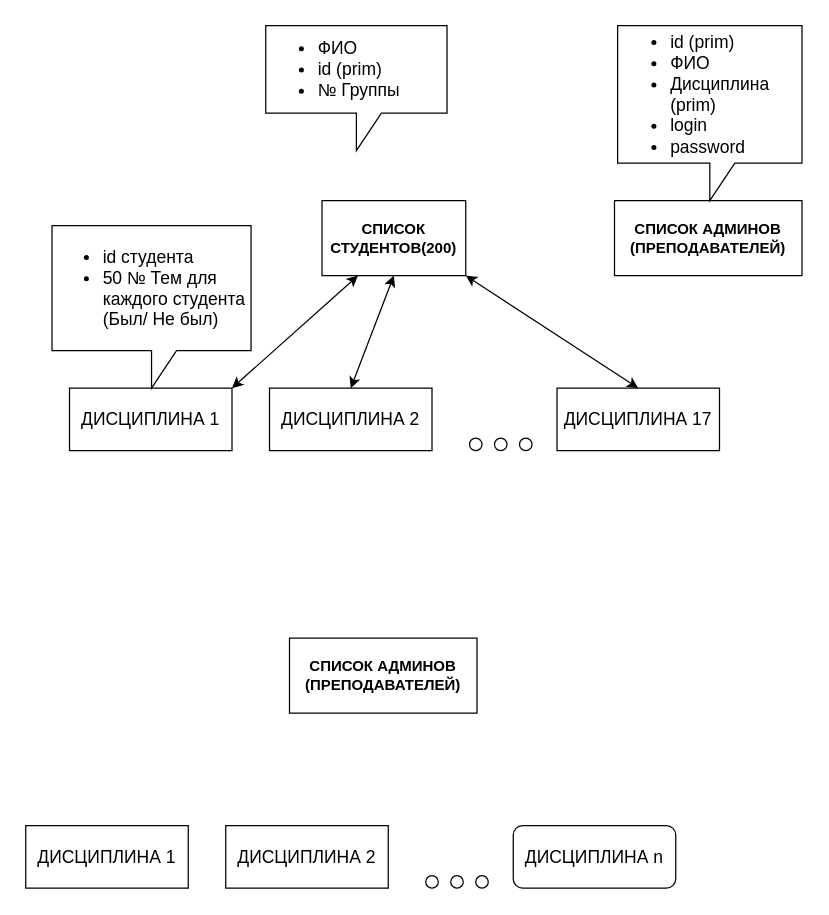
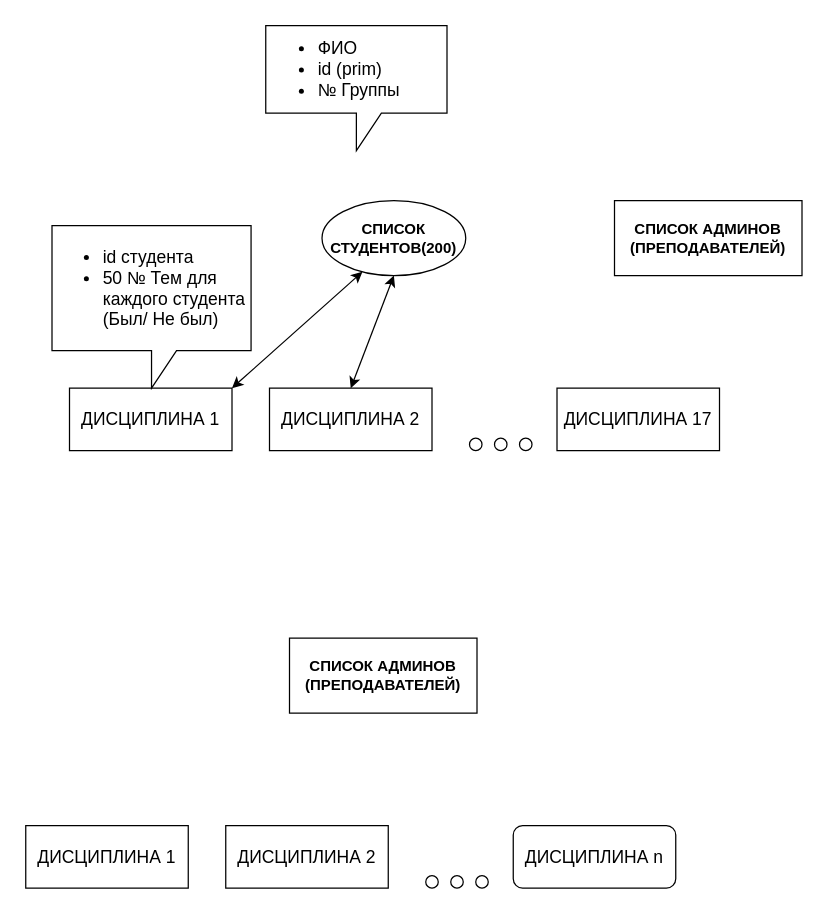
  <mxCell id="0" />
  <mxCell id="1" parent="0" />
- <mxCell id="2" value="&lt;b&gt;СПИСОК СТУДЕНТОВ(200)&lt;/b&gt;" style="rounded=0;whiteSpace=wrap;html=1;" parent="1" vertex="1"><mxGeometry x="257" y="160" width="115" height="60" as="geometry" /></mxCell>
+ <mxCell id="2" value="&lt;b&gt;СПИСОК СТУДЕНТОВ(200)&lt;/b&gt;" style="ellipse;whiteSpace=wrap;html=1;" parent="1" vertex="1"><mxGeometry x="257" y="160" width="115" height="60" as="geometry" /></mxCell>
  <mxCell id="3" value="&lt;div align=&quot;left&quot;&gt;&lt;ul&gt;&lt;li&gt;ФИО&lt;/li&gt;&lt;li&gt;id (prim)&lt;/li&gt;&lt;li&gt;№ Группы&lt;/li&gt;&lt;/ul&gt;&lt;/div&gt;" style="shape=callout;whiteSpace=wrap;html=1;perimeter=calloutPerimeter;fontSize=14;align=left;" parent="1" vertex="1"><mxGeometry x="212" y="20" width="145" height="100" as="geometry" /></mxCell>
  <mxCell id="4" value="ДИСЦИПЛИНА 1" style="rounded=0;whiteSpace=wrap;html=1;fontSize=14;" parent="1" vertex="1"><mxGeometry x="55" y="310" width="130" height="50" as="geometry" /></mxCell>
  <mxCell id="5" value="ДИСЦИПЛИНА 2" style="rounded=0;whiteSpace=wrap;html=1;fontSize=14;" parent="1" vertex="1"><mxGeometry x="215" y="310" width="130" height="50" as="geometry" /></mxCell>
  <mxCell id="6" value="" style="ellipse;whiteSpace=wrap;html=1;aspect=fixed;fontSize=14;" parent="1" vertex="1"><mxGeometry x="375" y="350" width="10" height="10" as="geometry" /></mxCell>
  <mxCell id="7" value="" style="ellipse;whiteSpace=wrap;html=1;aspect=fixed;fontSize=14;" parent="1" vertex="1"><mxGeometry x="395" y="350" width="10" height="10" as="geometry" /></mxCell>
  <mxCell id="8" value="" style="ellipse;whiteSpace=wrap;html=1;aspect=fixed;fontSize=14;" parent="1" vertex="1"><mxGeometry x="415" y="350" width="10" height="10" as="geometry" /></mxCell>
  <mxCell id="9" value="ДИСЦИПЛИНА 17" style="rounded=0;whiteSpace=wrap;html=1;fontSize=14;" parent="1" vertex="1"><mxGeometry x="445" y="310" width="130" height="50" as="geometry" /></mxCell>
  <mxCell id="10" value="&lt;div align=&quot;left&quot;&gt;&lt;ul&gt;&lt;li&gt;id студента&lt;/li&gt;&lt;li&gt;&lt;div&gt;50 № Тем для каждого студента (Был/ Не был)&lt;br&gt;&lt;/div&gt;&lt;/li&gt;&lt;/ul&gt;&lt;/div&gt;" style="shape=callout;whiteSpace=wrap;html=1;perimeter=calloutPerimeter;fontSize=14;rotation=0;" parent="1" vertex="1"><mxGeometry x="41" y="180" width="159.25" height="130" as="geometry" /></mxCell>
  <mxCell id="11" value="" style="endArrow=classic;startArrow=classic;html=1;rounded=0;fontSize=14;strokeWidth=1;entryX=0.25;entryY=1;entryDx=0;entryDy=0;exitX=1;exitY=0;exitDx=0;exitDy=0;" parent="1" source="4" target="2" edge="1"><mxGeometry width="50" height="50" relative="1" as="geometry"><mxPoint x="291" y="260" as="sourcePoint" /><mxPoint x="341" y="210" as="targetPoint" /><Array as="points" /></mxGeometry></mxCell>
  <mxCell id="12" value="" style="endArrow=classic;startArrow=classic;html=1;rounded=0;fontSize=14;strokeWidth=1;entryX=0.5;entryY=1;entryDx=0;entryDy=0;exitX=0.5;exitY=0;exitDx=0;exitDy=0;" parent="1" source="5" target="2" edge="1"><mxGeometry width="50" height="50" relative="1" as="geometry"><mxPoint x="195" y="320" as="sourcePoint" /><mxPoint x="324.5" y="230" as="targetPoint" /><Array as="points" /></mxGeometry></mxCell>
- <mxCell id="13" value="" style="endArrow=classic;startArrow=classic;html=1;rounded=0;fontSize=14;strokeWidth=1;exitX=0.5;exitY=0;exitDx=0;exitDy=0;entryX=1;entryY=1;entryDx=0;entryDy=0;" parent="1" source="9" target="2" edge="1"><mxGeometry width="50" height="50" relative="1" as="geometry"><mxPoint x="290" y="320" as="sourcePoint" /><mxPoint x="311" y="220" as="targetPoint" /><Array as="points" /></mxGeometry></mxCell>
  <mxCell id="14" value="&lt;div&gt;&lt;b&gt;СПИСОК АДМИНОВ&lt;/b&gt;&lt;/div&gt;&lt;div&gt;&lt;b&gt;(ПРЕПОДАВАТЕЛЕЙ)&lt;/b&gt;&lt;/div&gt;" style="rounded=0;whiteSpace=wrap;html=1;" parent="1" vertex="1"><mxGeometry x="491" y="160" width="150" height="60" as="geometry" /></mxCell>
- <mxCell id="15" value="&lt;div align=&quot;left&quot;&gt;&lt;ul&gt;&lt;li&gt;id (prim)&lt;/li&gt;&lt;li&gt;ФИО&lt;/li&gt;&lt;li&gt;Дисциплина (prim)&lt;/li&gt;&lt;li&gt;login&lt;/li&gt;&lt;li&gt;password&lt;br&gt;&lt;/li&gt;&lt;/ul&gt;&lt;/div&gt;" style="shape=callout;whiteSpace=wrap;html=1;perimeter=calloutPerimeter;fontSize=14;align=left;" parent="1" vertex="1"><mxGeometry x="493.5" y="20" width="147.5" height="140" as="geometry" /></mxCell>
  <mxCell id="16" value="&lt;div&gt;&lt;b&gt;СПИСОК АДМИНОВ&lt;/b&gt;&lt;/div&gt;&lt;div&gt;&lt;b&gt;(ПРЕПОДАВАТЕЛЕЙ)&lt;/b&gt;&lt;/div&gt;" style="rounded=0;whiteSpace=wrap;html=1;" parent="1" vertex="1"><mxGeometry x="231" y="510" width="150" height="60" as="geometry" /></mxCell>
  <mxCell id="17" value="ДИСЦИПЛИНА 1" style="rounded=0;whiteSpace=wrap;html=1;fontSize=14;" parent="1" vertex="1"><mxGeometry x="20" y="660" width="130" height="50" as="geometry" /></mxCell>
  <mxCell id="18" value="ДИСЦИПЛИНА 2" style="rounded=0;whiteSpace=wrap;html=1;fontSize=14;" parent="1" vertex="1"><mxGeometry x="180" y="660" width="130" height="50" as="geometry" /></mxCell>
  <mxCell id="19" value="" style="ellipse;whiteSpace=wrap;html=1;aspect=fixed;fontSize=14;" parent="1" vertex="1"><mxGeometry x="340" y="700" width="10" height="10" as="geometry" /></mxCell>
  <mxCell id="20" value="" style="ellipse;whiteSpace=wrap;html=1;aspect=fixed;fontSize=14;" parent="1" vertex="1"><mxGeometry x="360" y="700" width="10" height="10" as="geometry" /></mxCell>
  <mxCell id="21" value="" style="ellipse;whiteSpace=wrap;html=1;aspect=fixed;fontSize=14;" parent="1" vertex="1"><mxGeometry x="380" y="700" width="10" height="10" as="geometry" /></mxCell>
  <mxCell id="22" value="ДИСЦИПЛИНА n" style="whiteSpace=wrap;html=1;fontSize=14;rounded=1;" parent="1" vertex="1"><mxGeometry x="410" y="660" width="130" height="50" as="geometry" /></mxCell>
